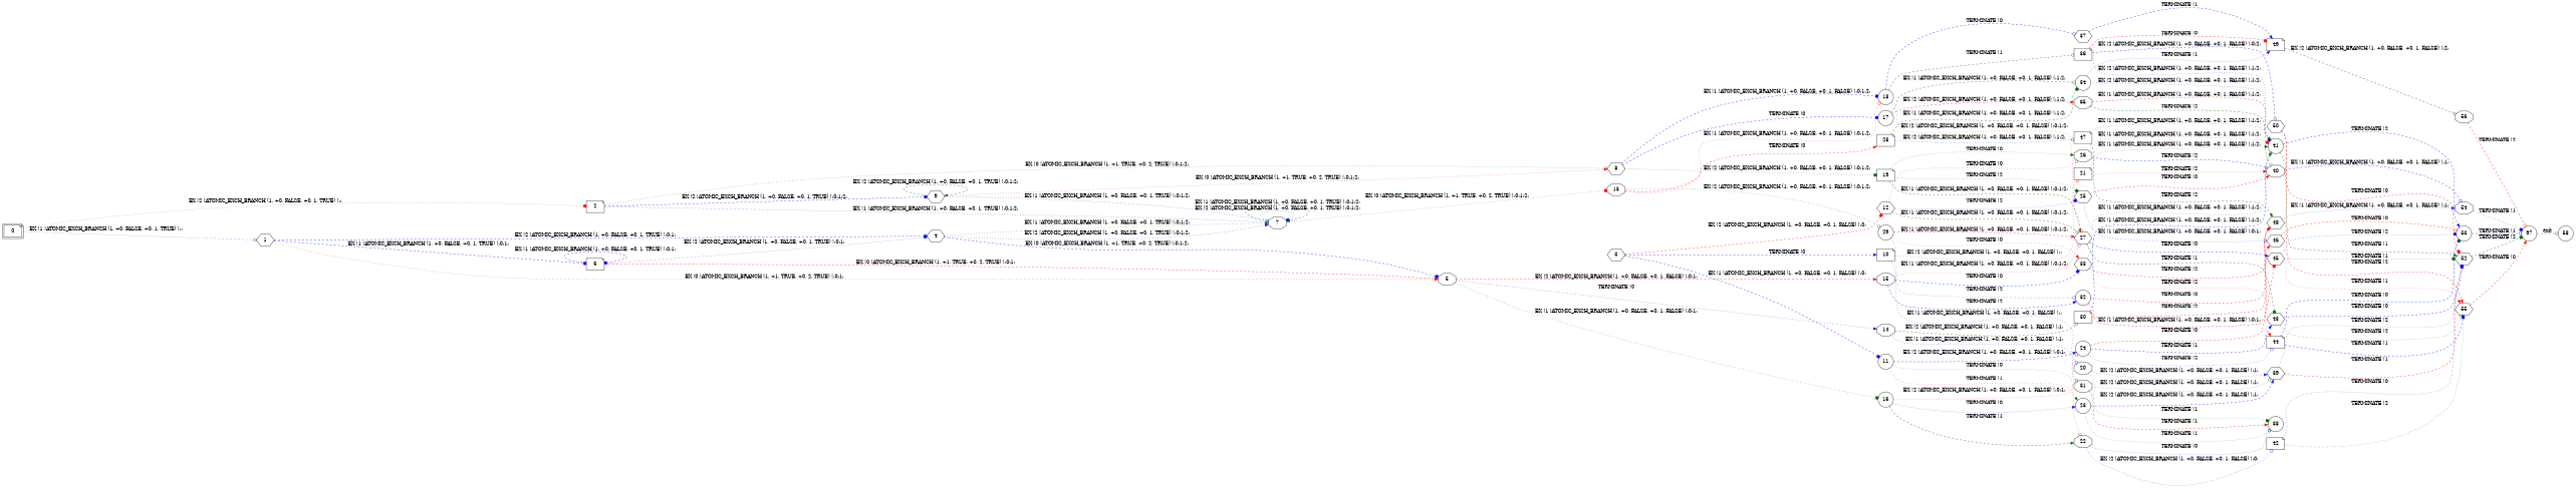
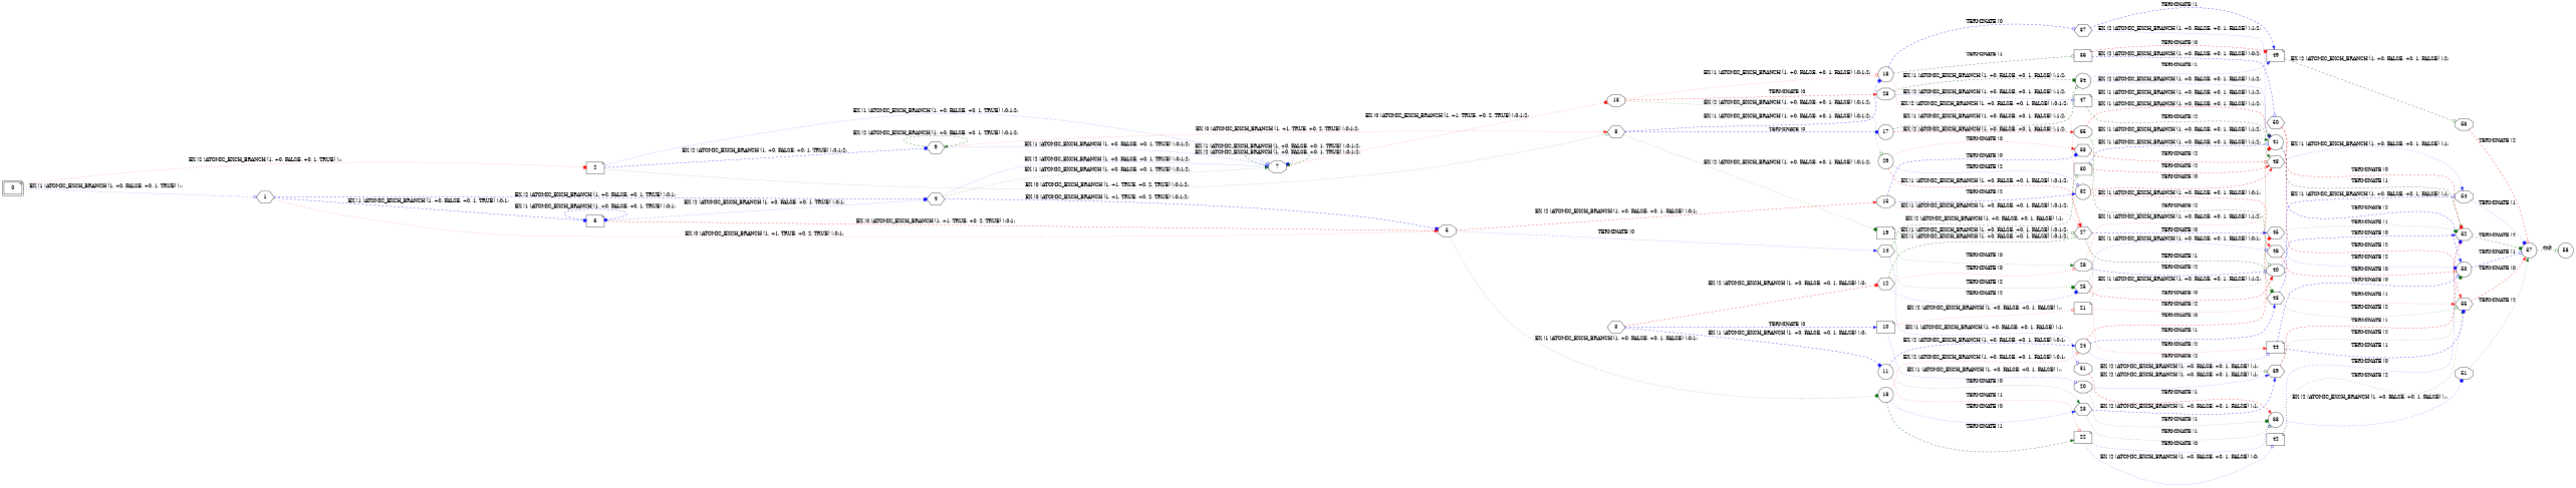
  digraph {
    rankdir=LR
    node [shape=hexagon]
    edge [arrowhead=normal color=blue style=dashed]
    0 [peripheries=2 shape=note]
    1
    2 [shape=note]
    4
    5 [shape=octagon]
    6 [shape=note]
    7 [shape=octagon]
    8
    9
    10 [shape=note]
    3
    11 [shape=circle]
    12
-   14 [shape=octagon]
+   14
    15 [shape=octagon]
    16 [shape=circle]
    13 [shape=octagon]
    17 [shape=circle]
    18 [shape=circle]
    19 [shape=note]
    20 [shape=octagon]
    21 [shape=note]
-   22 [shape=octagon]
-   23 [shape=circle]
+   22 [shape=note]
+   23
    24 [shape=circle]
    25
    26 [shape=octagon]
    27
-   28 [shape=note]
+   28 [shape=octagon]
    29 [shape=circle]
    30 [shape=note]
    31 [shape=octagon]
    32 [shape=circle]
    33
    34 [shape=circle]
    n36 [label=65 shape=octagon]
    36 [shape=note]
    37
    38 [shape=circle]
    39
    40 [shape=octagon]
    41 [shape=circle]
    42 [shape=note]
    43
    44 [shape=note]
    45
    46
    47 [shape=note]
    48
    49 [shape=note]
    50
+   51 [shape=octagon]
    52
    53 [shape=circle]
    54 [shape=octagon]
    55
    56 [shape=octagon]
-   57 [shape=circle label=97]
+   57 [shape=circle]
    58 [shape=circle]
    0 -> 1 [arrowhead=odot label="EX !1 !ATOMIC_EXCH_BRANCH (1, +0, FALSE, +0, 1, TRUE) !::" style=dotted]
    0 -> 2 [arrowhead=box color=red label="EX !2 !ATOMIC_EXCH_BRANCH (1, +0, FALSE, +0, 1, TRUE) !::" style=dotted]
    1 -> 4 [arrowhead=box label="EX !2 !ATOMIC_EXCH_BRANCH (1, +0, FALSE, +0, 1, TRUE) !:0:1:"]
    1 -> 5 [color=red label="EX !0 !ATOMIC_EXCH_BRANCH (1, +1, TRUE, +0, 2, TRUE) !:0:1:" style=dotted]
    1 -> 6 [arrowhead=box label="EX !1 !ATOMIC_EXCH_BRANCH (1, +0, FALSE, +0, 1, TRUE) !:0:1:"]
    2 -> 7 [arrowhead=odot label="EX !1 !ATOMIC_EXCH_BRANCH (1, +0, FALSE, +0, 1, TRUE) !:0:1:2:" style=dotted]
    2 -> 8 [arrowhead=odot color=darkgreen label="EX !0 !ATOMIC_EXCH_BRANCH (1, +1, TRUE, +0, 2, TRUE) !:0:1:2:" style=dotted]
    2 -> 9 [arrowhead=box label="EX !2 !ATOMIC_EXCH_BRANCH (1, +0, FALSE, +0, 1, TRUE) !:0:1:2:"]
    4 -> 5 [arrowhead=box label="EX !0 !ATOMIC_EXCH_BRANCH (1, +1, TRUE, +0, 2, TRUE) !:0:1:2:"]
    4 -> 7 [label="EX !2 !ATOMIC_EXCH_BRANCH (1, +0, FALSE, +0, 1, TRUE) !:0:1:2:" style=dotted]
    4 -> 7 [color=darkgreen label="EX !1 !ATOMIC_EXCH_BRANCH (1, +0, FALSE, +0, 1, TRUE) !:0:1:2:" style=dotted]
    5 -> 14 [label="TERMINATE !0" style=dotted]
    5 -> 15 [color=red label="EX !2 !ATOMIC_EXCH_BRANCH (1, +0, FALSE, +0, 1, FALSE) !:0:1:"]
    5 -> 16 [arrowhead=box color=darkgreen label="EX !1 !ATOMIC_EXCH_BRANCH (1, +0, FALSE, +0, 1, FALSE) !:0:1:" style=dotted]
    6 -> 4 [label="EX !2 !ATOMIC_EXCH_BRANCH (1, +0, FALSE, +0, 1, TRUE) !:0:1:" style=dotted]
    6 -> 5 [color=red label="EX !0 !ATOMIC_EXCH_BRANCH (1, +1, TRUE, +0, 2, TRUE) !:0:1:"]
    6 -> 6 [arrowhead=box label="EX !1 !ATOMIC_EXCH_BRANCH (1, +0, FALSE, +0, 1, TRUE) !:0:1:"]
    7 -> 7 [arrowhead=box label="EX !2 !ATOMIC_EXCH_BRANCH (1, +0, FALSE, +0, 1, TRUE) !:0:1:2:" style=dotted]
    7 -> 7 [color=darkgreen label="EX !1 !ATOMIC_EXCH_BRANCH (1, +0, FALSE, +0, 1, TRUE) !:0:1:2:"]
    7 -> 13 [arrowhead=box color=red label="EX !0 !ATOMIC_EXCH_BRANCH (1, +1, TRUE, +0, 2, TRUE) !:0:1:2:" style=dotted]
    8 -> 17 [arrowhead=box label="TERMINATE !0"]
    8 -> 18 [arrowhead=box label="EX !1 !ATOMIC_EXCH_BRANCH (1, +0, FALSE, +0, 1, FALSE) !:0:1:2:"]
    8 -> 19 [arrowhead=box color=darkgreen label="EX !2 !ATOMIC_EXCH_BRANCH (1, +0, FALSE, +0, 1, FALSE) !:0:1:2:" style=dotted]
    9 -> 7 [arrowhead=odot label="EX !1 !ATOMIC_EXCH_BRANCH (1, +0, FALSE, +0, 1, TRUE) !:0:1:2:" style=dotted]
    9 -> 8 [color=red label="EX !0 !ATOMIC_EXCH_BRANCH (1, +1, TRUE, +0, 2, TRUE) !:0:1:2:" style=dotted]
    9 -> 9 [color=darkgreen label="EX !2 !ATOMIC_EXCH_BRANCH (1, +0, FALSE, +0, 1, TRUE) !:0:1:2:"]
    10 -> 20 [arrowhead=odot label="EX !1 !ATOMIC_EXCH_BRANCH (1, +0, FALSE, +0, 1, FALSE) !::" style=dotted]
    10 -> 21 [arrowhead=odot color=red label="EX !2 !ATOMIC_EXCH_BRANCH (1, +0, FALSE, +0, 1, FALSE) !::" style=dotted]
    3 -> 10 [label="TERMINATE !0"]
    3 -> 11 [arrowhead=box label="EX !1 !ATOMIC_EXCH_BRANCH (1, +0, FALSE, +0, 1, FALSE) !:0:"]
    3 -> 12 [arrowhead=box color=red label="EX !2 !ATOMIC_EXCH_BRANCH (1, +0, FALSE, +0, 1, FALSE) !:0:"]
    11 -> 22 [arrowhead=odot color=red label="TERMINATE !1" style=dotted]
    11 -> 23 [color=darkgreen label="TERMINATE !0" style=dotted]
    11 -> 24 [label="EX !2 !ATOMIC_EXCH_BRANCH (1, +0, FALSE, +0, 1, FALSE) !:0:1:"]
    12 -> 25 [arrowhead=box label="TERMINATE !2" style=dotted]
    12 -> 26 [arrowhead=odot color=red label="TERMINATE !0" style=dotted]
    12 -> 27 [arrowhead=odot color=darkgreen label="EX !1 !ATOMIC_EXCH_BRANCH (1, +0, FALSE, +0, 1, FALSE) !:0:1:2:"]
    14 -> 30 [arrowhead=odot color=darkgreen label="EX !2 !ATOMIC_EXCH_BRANCH (1, +0, FALSE, +0, 1, FALSE) !:1:"]
    14 -> 31 [arrowhead=odot label="EX !1 !ATOMIC_EXCH_BRANCH (1, +0, FALSE, +0, 1, FALSE) !:1:" style=dotted]
    15 -> 27 [arrowhead=odot color=red label="EX !1 !ATOMIC_EXCH_BRANCH (1, +0, FALSE, +0, 1, FALSE) !:0:1:2:" style=dotted]
    15 -> 32 [label="TERMINATE !2"]
    15 -> 33 [arrowhead=box label="TERMINATE !0"]
    16 -> 22 [color=darkgreen label="TERMINATE !1"]
    16 -> 23 [label="TERMINATE !0" style=dotted]
    16 -> 24 [arrowhead=odot color=red label="EX !2 !ATOMIC_EXCH_BRANCH (1, +0, FALSE, +0, 1, FALSE) !:0:1:" style=dotted]
    13 -> 18 [arrowhead=odot color=red label="EX !1 !ATOMIC_EXCH_BRANCH (1, +0, FALSE, +0, 1, FALSE) !:0:1:2:" style=dotted]
    13 -> 28 [color=red label="TERMINATE !0"]
    13 -> 29 [arrowhead=odot color=darkgreen label="EX !2 !ATOMIC_EXCH_BRANCH (1, +0, FALSE, +0, 1, FALSE) !:0:1:2:" style=dotted]
    17 -> 34 [arrowhead=odot color=darkgreen label="EX !1 !ATOMIC_EXCH_BRANCH (1, +0, FALSE, +0, 1, FALSE) !:1:2:"]
    17 -> n36 [color=red label="EX !2 !ATOMIC_EXCH_BRANCH (1, +0, FALSE, +0, 1, FALSE) !:1:2:"]
    18 -> 27 [color=red label="EX !2 !ATOMIC_EXCH_BRANCH (1, +0, FALSE, +0, 1, FALSE) !:0:1:2:" style=dotted]
    18 -> 36 [arrowhead=odot color=darkgreen label="TERMINATE !1"]
    18 -> 37 [arrowhead=odot label="TERMINATE !0"]
    19 -> 25 [arrowhead=box color=darkgreen label="TERMINATE !2" style=dotted]
    19 -> 26 [color=darkgreen label="TERMINATE !0" style=dotted]
    19 -> 27 [arrowhead=odot color=darkgreen label="EX !1 !ATOMIC_EXCH_BRANCH (1, +0, FALSE, +0, 1, FALSE) !:0:1:2:"]
    20 -> 38 [arrowhead=box color=darkgreen label="TERMINATE !1" style=dotted]
    20 -> 39 [label="EX !2 !ATOMIC_EXCH_BRANCH (1, +0, FALSE, +0, 1, FALSE) !:1:" style=dotted]
    21 -> 40 [color=red label="TERMINATE !2" style=dotted]
    21 -> 41 [color=darkgreen label="EX !1 !ATOMIC_EXCH_BRANCH (1, +0, FALSE, +0, 1, FALSE) !:1:2:" style=dotted]
    22 -> 38 [arrowhead=odot label="TERMINATE !0" style=dotted]
    22 -> 42 [arrowhead=odot label="EX !2 !ATOMIC_EXCH_BRANCH (1, +0, FALSE, +0, 1, FALSE) !:0:" style=dotted]
    23 -> 38 [arrowhead=odot color=darkgreen label="TERMINATE !1" style=dotted]
    23 -> 39 [label="EX !2 !ATOMIC_EXCH_BRANCH (1, +0, FALSE, +0, 1, FALSE) !:1:"]
    24 -> 43 [label="TERMINATE !1"]
    24 -> 44 [arrowhead=odot label="TERMINATE !2" style=dotted]
    24 -> 45 [arrowhead=box color=red label="TERMINATE !0"]
    25 -> 40 [color=red label="TERMINATE !0"]
    25 -> 46 [arrowhead=odot label="EX !1 !ATOMIC_EXCH_BRANCH (1, +0, FALSE, +0, 1, FALSE) !:0:1:" style=dotted]
    26 -> 40 [arrowhead=odot label="TERMINATE !2"]
    26 -> 41 [arrowhead=box color=red label="EX !1 !ATOMIC_EXCH_BRANCH (1, +0, FALSE, +0, 1, FALSE) !:1:2:" style=dotted]
    27 -> 43 [arrowhead=box color=darkgreen label="TERMINATE !1"]
    27 -> 44 [color=red label="TERMINATE !2" style=dotted]
    27 -> 45 [label="TERMINATE !0"]
    28 -> 34 [arrowhead=box color=darkgreen label="EX !1 !ATOMIC_EXCH_BRANCH (1, +0, FALSE, +0, 1, FALSE) !:1:2:"]
    28 -> 47 [arrowhead=odot label="EX !2 !ATOMIC_EXCH_BRANCH (1, +0, FALSE, +0, 1, FALSE) !:1:2:" style=dotted]
    29 -> 27 [color=red label="EX !1 !ATOMIC_EXCH_BRANCH (1, +0, FALSE, +0, 1, FALSE) !:0:1:2:"]
    29 -> 32 [arrowhead=odot label="TERMINATE !2" style=dotted]
    29 -> 33 [color=red label="TERMINATE !0" style=dotted]
    30 -> 41 [arrowhead=odot label="EX !1 !ATOMIC_EXCH_BRANCH (1, +0, FALSE, +0, 1, FALSE) !:1:2:"]
    30 -> 48 [color=red label="TERMINATE !2"]
    31 -> 38 [color=red label="TERMINATE !1"]
    31 -> 39 [arrowhead=odot color=darkgreen label="EX !2 !ATOMIC_EXCH_BRANCH (1, +0, FALSE, +0, 1, FALSE) !:1:" style=dotted]
    32 -> 46 [color=red label="EX !1 !ATOMIC_EXCH_BRANCH (1, +0, FALSE, +0, 1, FALSE) !:0:1:"]
    32 -> 48 [color=red label="TERMINATE !0"]
    33 -> 41 [color=darkgreen label="EX !1 !ATOMIC_EXCH_BRANCH (1, +0, FALSE, +0, 1, FALSE) !:1:2:" style=dotted]
    33 -> 48 [arrowhead=odot color=red label="TERMINATE !2"]
    34 -> 41 [arrowhead=box label="EX !2 !ATOMIC_EXCH_BRANCH (1, +0, FALSE, +0, 1, FALSE) !:1:2:" style=dotted]
    34 -> 49 [label="TERMINATE !1" style=dotted]
    n36 -> 40 [arrowhead=odot color=darkgreen label="TERMINATE !2"]
    n36 -> 41 [arrowhead=odot color=red label="EX !1 !ATOMIC_EXCH_BRANCH (1, +0, FALSE, +0, 1, FALSE) !:1:2:"]
    36 -> 49 [arrowhead=box color=red label="TERMINATE !0"]
    36 -> 50 [arrowhead=odot label="EX !2 !ATOMIC_EXCH_BRANCH (1, +0, FALSE, +0, 1, FALSE) !:0:2:"]
    37 -> 41 [arrowhead=odot label="EX !2 !ATOMIC_EXCH_BRANCH (1, +0, FALSE, +0, 1, FALSE) !:1:2:" style=dotted]
    37 -> 49 [label="TERMINATE !1"]
+   38 -> 51 [arrowhead=box label="EX !2 !ATOMIC_EXCH_BRANCH (1, +0, FALSE, +0, 1, FALSE) !::" style=dotted]
    39 -> 52 [color=red label="TERMINATE !1"]
    39 -> 53 [arrowhead=box color=darkgreen label="TERMINATE !2" style=dotted]
    40 -> 54 [arrowhead=odot label="EX !1 !ATOMIC_EXCH_BRANCH (1, +0, FALSE, +0, 1, FALSE) !:1:"]
    41 -> 52 [color=darkgreen label="TERMINATE !1"]
    41 -> 53 [label="TERMINATE !2"]
    42 -> 52 [arrowhead=box label="TERMINATE !0" style=dotted]
    42 -> 55 [color=darkgreen label="TERMINATE !2" style=dotted]
    43 -> 52 [label="TERMINATE !0"]
    43 -> 55 [arrowhead=odot color=darkgreen label="TERMINATE !2" style=dotted]
    44 -> 53 [arrowhead=odot label="TERMINATE !0"]
    44 -> 55 [arrowhead=box label="TERMINATE !1"]
    45 -> 52 [arrowhead=box color=darkgreen label="TERMINATE !1" style=dotted]
    45 -> 53 [arrowhead=box label="TERMINATE !2" style=dotted]
    46 -> 53 [arrowhead=odot color=red label="TERMINATE !0"]
    46 -> 55 [color=red label="TERMINATE !1" style=dotted]
    47 -> 41 [color=darkgreen label="EX !1 !ATOMIC_EXCH_BRANCH (1, +0, FALSE, +0, 1, FALSE) !:1:2:" style=dotted]
    47 -> 48 [color=darkgreen label="TERMINATE !2"]
    48 -> 54 [label="EX !1 !ATOMIC_EXCH_BRANCH (1, +0, FALSE, +0, 1, FALSE) !:1:" style=dotted]
    49 -> 56 [arrowhead=odot color=darkgreen label="EX !2 !ATOMIC_EXCH_BRANCH (1, +0, FALSE, +0, 1, FALSE) !:2:"]
    50 -> 52 [arrowhead=box color=red label="TERMINATE !0"]
    50 -> 55 [color=red label="TERMINATE !2"]
+   51 -> 57 [color=darkgreen label="TERMINATE !2" style=dotted]
    52 -> 57 [arrowhead=box color=darkgreen label="TERMINATE !2"]
    53 -> 57 [arrowhead=odot label="TERMINATE !1"]
    54 -> 57 [arrowhead=box label="TERMINATE !1" style=dotted]
    55 -> 57 [color=red label="TERMINATE !0"]
    56 -> 57 [arrowhead=odot color=red label="TERMINATE !2"]
    57 -> 58 [arrowhead=odot color=darkgreen label=exit]
  }
